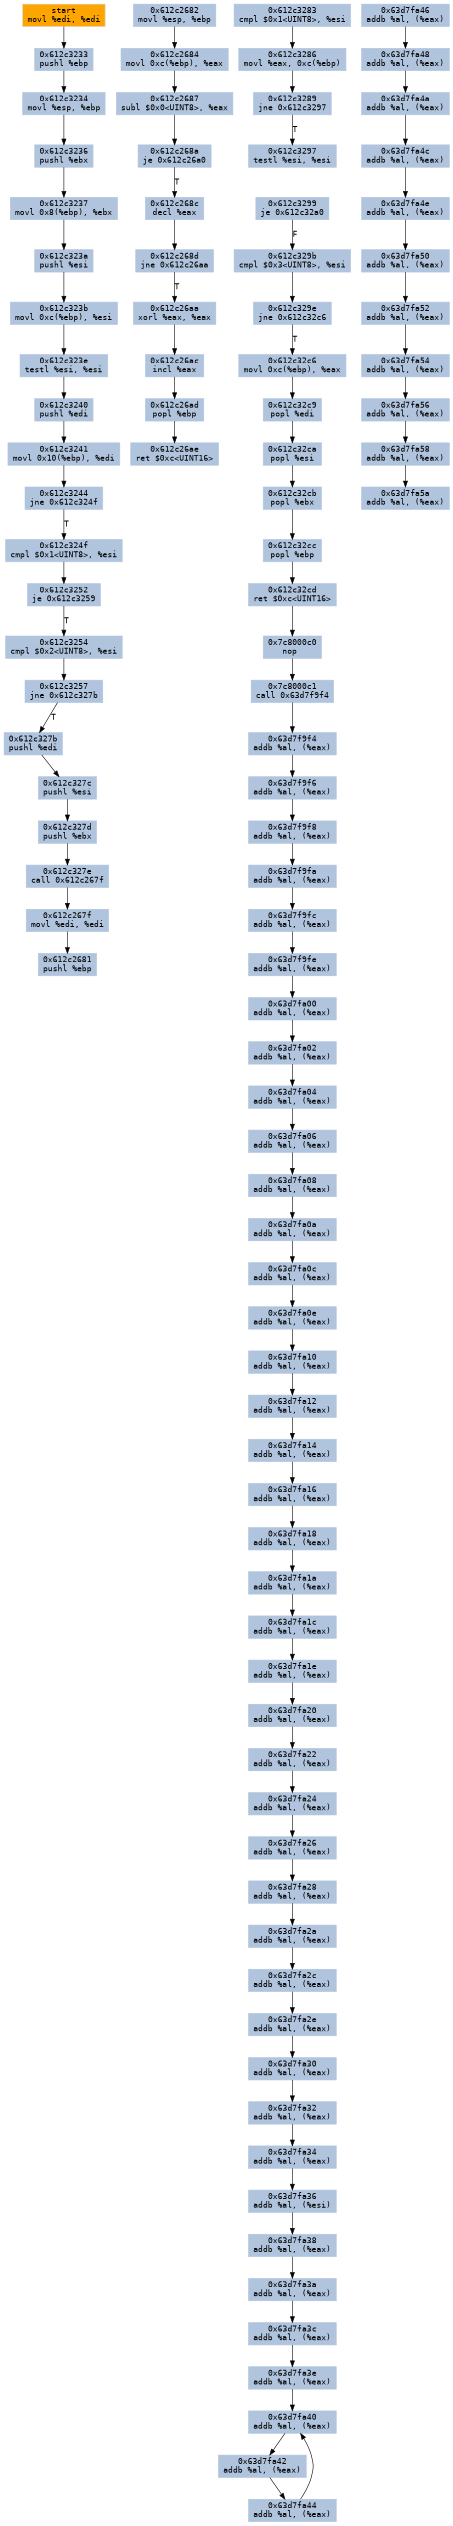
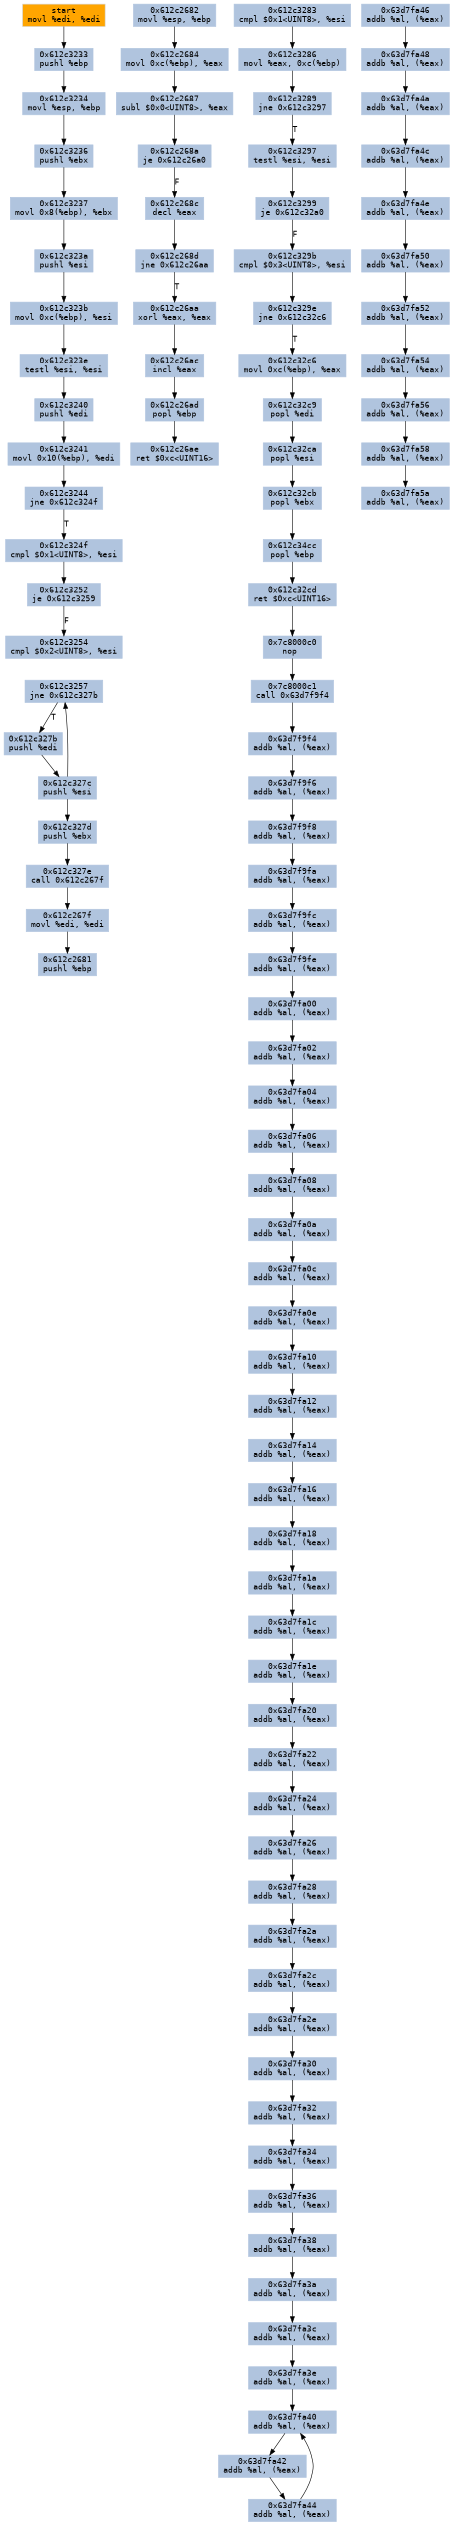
  digraph {
    fontname="DejaVu Sans Mono"
    node [color=lightsteelblue fillcolor=lightsteelblue fontname="DejaVu Sans Mono" shape=rectangle style=filled]
    edge [color="#000000" fontname="DejaVu Sans Mono"]
    n1 [color=lightgrey fillcolor=orange label="start\nmovl %edi, %edi"]
    n2 [label="0x612c3233\npushl %ebp"]
    n3 [label="0x612c3234\nmovl %esp, %ebp"]
    n4 [label="0x612c3236\npushl %ebx"]
    n5 [label="0x612c3237\nmovl 0x8(%ebp), %ebx"]
    n6 [label="0x612c323a\npushl %esi"]
    n7 [label="0x612c323b\nmovl 0xc(%ebp), %esi"]
    n8 [label="0x612c323e\ntestl %esi, %esi"]
    n9 [label="0x612c3240\npushl %edi"]
    n10 [label="0x612c3241\nmovl 0x10(%ebp), %edi"]
    n11 [label="0x612c3244\njne 0x612c324f"]
    n12 [label="0x612c324f\ncmpl $0x1<UINT8>, %esi"]
    n13 [label="0x612c3252\nje 0x612c3259"]
    n14 [label="0x612c3254\ncmpl $0x2<UINT8>, %esi"]
    n15 [label="0x612c3257\njne 0x612c327b"]
    n16 [label="0x612c327b\npushl %edi"]
    n17 [label="0x612c327c\npushl %esi"]
    n18 [label="0x612c327d\npushl %ebx"]
    n19 [label="0x612c327e\ncall 0x612c267f"]
    n20 [label="0x612c267f\nmovl %edi, %edi"]
    n21 [label="0x612c2681\npushl %ebp"]
    n22 [label="0x612c2682\nmovl %esp, %ebp"]
    n23 [label="0x612c2684\nmovl 0xc(%ebp), %eax"]
    n24 [label="0x612c2687\nsubl $0x0<UINT8>, %eax"]
    n25 [label="0x612c268a\nje 0x612c26a0"]
    n26 [label="0x612c268c\ndecl %eax"]
    n27 [label="0x612c268d\njne 0x612c26aa"]
    n28 [label="0x612c26aa\nxorl %eax, %eax"]
    n29 [label="0x612c26ac\nincl %eax"]
    n30 [label="0x612c26ad\npopl %ebp"]
    n31 [label="0x612c26ae\nret $0xc<UINT16>"]
    n32 [label="0x612c3283\ncmpl $0x1<UINT8>, %esi"]
    n33 [label="0x612c3286\nmovl %eax, 0xc(%ebp)"]
    n34 [label="0x612c3289\njne 0x612c3297"]
    n35 [label="0x612c3297\ntestl %esi, %esi"]
    n36 [label="0x612c3299\nje 0x612c32a0"]
    n37 [label="0x612c329b\ncmpl $0x3<UINT8>, %esi"]
    n38 [label="0x612c329e\njne 0x612c32c6"]
    n39 [label="0x612c32c6\nmovl 0xc(%ebp), %eax"]
    n40 [label="0x612c32c9\npopl %edi"]
    n41 [label="0x612c32ca\npopl %esi"]
    n42 [label="0x612c32cb\npopl %ebx"]
-   n43 [label="0x612c32cc\npopl %ebp"]
+   n43 [label="0x612c34cc\npopl %ebp"]
    n44 [label="0x612c32cd\nret $0xc<UINT16>"]
    n45 [label="0x7c8000c0\nnop "]
    n46 [label="0x7c8000c1\ncall 0x63d7f9f4"]
    n47 [label="0x63d7f9f4\naddb %al, (%eax)"]
    n48 [label="0x63d7f9f6\naddb %al, (%eax)"]
    n49 [label="0x63d7f9f8\naddb %al, (%eax)"]
    n50 [label="0x63d7f9fa\naddb %al, (%eax)"]
    n51 [label="0x63d7f9fc\naddb %al, (%eax)"]
    n52 [label="0x63d7f9fe\naddb %al, (%eax)"]
    n53 [label="0x63d7fa00\naddb %al, (%eax)"]
    n54 [label="0x63d7fa02\naddb %al, (%eax)"]
    n55 [label="0x63d7fa04\naddb %al, (%eax)"]
    n56 [label="0x63d7fa06\naddb %al, (%eax)"]
    n57 [label="0x63d7fa08\naddb %al, (%eax)"]
    n58 [label="0x63d7fa0a\naddb %al, (%eax)"]
    n59 [label="0x63d7fa0c\naddb %al, (%eax)"]
    n60 [label="0x63d7fa0e\naddb %al, (%eax)"]
    n61 [label="0x63d7fa10\naddb %al, (%eax)"]
    n62 [label="0x63d7fa12\naddb %al, (%eax)"]
    n63 [label="0x63d7fa14\naddb %al, (%eax)"]
    n64 [label="0x63d7fa16\naddb %al, (%eax)"]
    n65 [label="0x63d7fa18\naddb %al, (%eax)"]
    n66 [label="0x63d7fa1a\naddb %al, (%eax)"]
    n67 [label="0x63d7fa1c\naddb %al, (%eax)"]
    n68 [label="0x63d7fa1e\naddb %al, (%eax)"]
    n69 [label="0x63d7fa20\naddb %al, (%eax)"]
    n70 [label="0x63d7fa22\naddb %al, (%eax)"]
    n71 [label="0x63d7fa24\naddb %al, (%eax)"]
    n72 [label="0x63d7fa26\naddb %al, (%eax)"]
    n73 [label="0x63d7fa28\naddb %al, (%eax)"]
    n74 [label="0x63d7fa2a\naddb %al, (%eax)"]
    n75 [label="0x63d7fa2c\naddb %al, (%eax)"]
    n76 [label="0x63d7fa2e\naddb %al, (%eax)"]
    n77 [label="0x63d7fa30\naddb %al, (%eax)"]
    n78 [label="0x63d7fa32\naddb %al, (%eax)"]
    n79 [label="0x63d7fa34\naddb %al, (%eax)"]
-   n80 [label="0x63d7fa36\naddb %al, (%esi)"]
+   n80 [label="0x63d7fa36\naddb %al, (%eax)"]
    n81 [label="0x63d7fa38\naddb %al, (%eax)"]
    n82 [label="0x63d7fa3a\naddb %al, (%eax)"]
    n83 [label="0x63d7fa3c\naddb %al, (%eax)"]
    n84 [label="0x63d7fa3e\naddb %al, (%eax)"]
    n85 [label="0x63d7fa40\naddb %al, (%eax)"]
    n86 [label="0x63d7fa42\naddb %al, (%eax)"]
    n87 [label="0x63d7fa44\naddb %al, (%eax)"]
    n88 [label="0x63d7fa46\naddb %al, (%eax)"]
    n89 [label="0x63d7fa48\naddb %al, (%eax)"]
    n90 [label="0x63d7fa4a\naddb %al, (%eax)"]
    n91 [label="0x63d7fa4c\naddb %al, (%eax)"]
    n92 [label="0x63d7fa4e\naddb %al, (%eax)"]
    n93 [label="0x63d7fa50\naddb %al, (%eax)"]
    n94 [label="0x63d7fa52\naddb %al, (%eax)"]
    n95 [label="0x63d7fa54\naddb %al, (%eax)"]
    n96 [label="0x63d7fa56\naddb %al, (%eax)"]
    n97 [label="0x63d7fa58\naddb %al, (%eax)"]
    n98 [label="0x63d7fa5a\naddb %al, (%eax)"]
    n1 -> n2
    n2 -> n3
    n3 -> n4
    n4 -> n5
    n5 -> n6
    n6 -> n7
    n7 -> n8
    n8 -> n9
    n9 -> n10
    n10 -> n11
    n11 -> n12 [label=T]
    n12 -> n13
-   n13 -> n14 [label=T]
-   n14 -> n15
+   n13 -> n14 [label=F]
+   n17 -> n15
    n15 -> n16 [label=T]
    n16 -> n17
    n17 -> n18
    n18 -> n19
    n19 -> n20
    n20 -> n21
    n22 -> n23
    n23 -> n24
    n24 -> n25
-   n25 -> n26 [label=T]
+   n25 -> n26 [label=F]
    n26 -> n27
    n27 -> n28 [label=T]
    n28 -> n29
    n29 -> n30
    n30 -> n31
    n32 -> n33
    n33 -> n34
    n34 -> n35 [label=T]
+   n35 -> n36
    n36 -> n37 [label=F]
    n37 -> n38
    n38 -> n39 [label=T]
    n39 -> n40
    n40 -> n41
    n41 -> n42
    n42 -> n43
    n43 -> n44
    n44 -> n45
    n45 -> n46
    n46 -> n47
    n47 -> n48
    n48 -> n49
    n49 -> n50
    n50 -> n51
    n51 -> n52
    n52 -> n53
    n53 -> n54
    n54 -> n55
    n55 -> n56
    n56 -> n57
    n57 -> n58
    n58 -> n59
    n59 -> n60
    n60 -> n61
    n61 -> n62
    n62 -> n63
    n63 -> n64
    n64 -> n65
    n65 -> n66
    n66 -> n67
    n67 -> n68
    n68 -> n69
    n69 -> n70
    n70 -> n71
    n71 -> n72
    n72 -> n73
    n73 -> n74
    n74 -> n75
    n75 -> n76
    n76 -> n77
    n77 -> n78
    n78 -> n79
    n79 -> n80
    n80 -> n81
    n81 -> n82
    n82 -> n83
    n83 -> n84
    n84 -> n85
    n85 -> n86
    n86 -> n87
    n87 -> n85
    n88 -> n89
    n89 -> n90
    n90 -> n91
    n91 -> n92
    n92 -> n93
    n93 -> n94
    n94 -> n95
    n95 -> n96
    n96 -> n97
    n97 -> n98
  }
